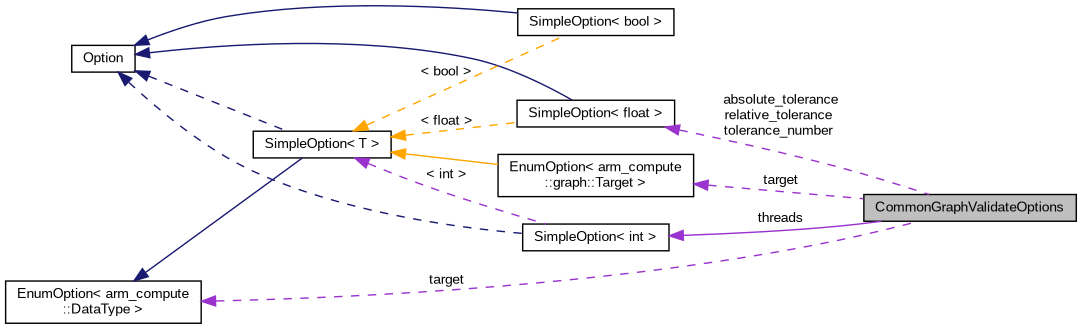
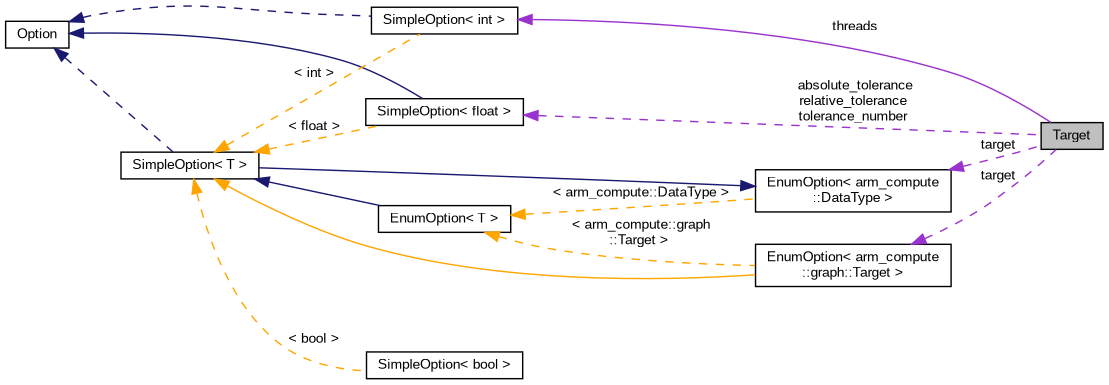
  digraph {
    fontname="Liberation Sans"
    rankdir=LR
    node [color=black fillcolor=white fontname="Liberation Sans" fontsize=10 shape=record style=filled]
    edge [color=midnightblue dir=back fontname="Liberation Sans" fontsize=10 labelfontname=Helvetica labelfontsize=10 style=dashed]
-   n1 [fillcolor=grey75 fontcolor=black height=0.2 label=CommonGraphValidateOptions width=0.4]
+   n1 [fillcolor=grey75 fontcolor=black height=0.2 label=Target width=0.4]
    n2 [height=0.2 label="SimpleOption\< bool \>" width=0.4]
    n3 [height=0.2 label=Option width=0.4]
    n4 [height=0.2 label="SimpleOption\< T \>" width=0.4]
    n5 [height=0.2 label="SimpleOption\< int \>" width=0.4]
    n6 [height=0.2 label="SimpleOption\< float \>" width=0.4]
    n7 [height=0.2 label="EnumOption\< arm_compute\l::graph::Target \>" width=0.4]
+   n8 [height=0.2 label="EnumOption\< T \>" width=0.4]
    n9 [height=0.2 label="EnumOption\< arm_compute\l::DataType \>" width=0.4]
-   n3 -> n2 [style=solid]
    n3 -> n4
    n3 -> n5
    n3 -> n6 [style=solid]
    n4 -> n2 [color=orange label=" \< bool \>"]
-   n4 -> n5 [color=darkorchid3 label=" \< int \>"]
+   n4 -> n5 [color=orange label=" \< int \>"]
    n4 -> n6 [color=orange label=" \< float \>"]
    n4 -> n7 [color=orange style=solid]
+   n4 -> n8 [style=solid]
    n5 -> n1 [color=darkorchid3 label=" threads" style=solid]
    n6 -> n1 [color=darkorchid3 label=" absolute_tolerance\nrelative_tolerance\ntolerance_number"]
    n7 -> n1 [color=darkorchid3 label=" target"]
+   n8 -> n7 [color=orange label=" \< arm_compute::graph\l::Target \>"]
+   n8 -> n9 [color=orange label=" \< arm_compute::DataType \>"]
    n9 -> n1 [color=darkorchid3 label=" target"]
    n9 -> n4 [style=solid]
  }
